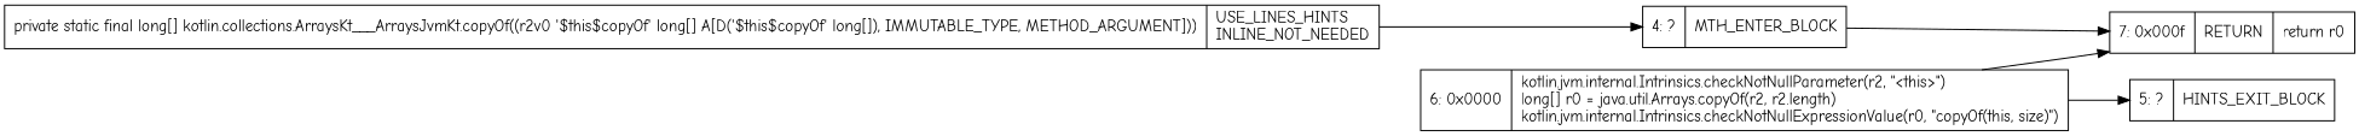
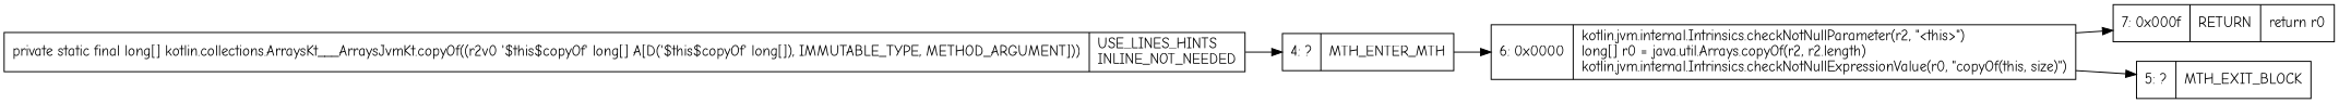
  digraph {
    fontname="Comic Neue"
    rankdir=LR
    node [fontname="Comic Neue" shape=record]
    edge [fontname="Comic Neue"]
-   n1 [label="{4\:\ ?|MTH_ENTER_BLOCK\l}"]
+   n1 [label="{4\:\ ?|MTH_ENTER_MTH\l}"]
    n2 [label="{6\:\ 0x0000|kotlin.jvm.internal.Intrinsics.checkNotNullParameter(r2, \"\<this\>\")\llong[] r0 = java.util.Arrays.copyOf(r2, r2.length)\lkotlin.jvm.internal.Intrinsics.checkNotNullExpressionValue(r0, \"copyOf(this, size)\")\l}"]
    n3 [label="{7\:\ 0x000f|RETURN\l|return r0\l}"]
-   n4 [label="{5\:\ ?|HINTS_EXIT_BLOCK\l}"]
+   n4 [label="{5\:\ ?|MTH_EXIT_BLOCK\l}"]
    n5 [label="{private static final long[] kotlin.collections.ArraysKt___ArraysJvmKt.copyOf((r2v0 '$this$copyOf' long[] A[D('$this$copyOf' long[]), IMMUTABLE_TYPE, METHOD_ARGUMENT]))  | USE_LINES_HINTS\lINLINE_NOT_NEEDED\l}"]
-   n1 -> n3
+   n1 -> n2
    n2 -> n3
    n2 -> n4
    n5 -> n1
  }
